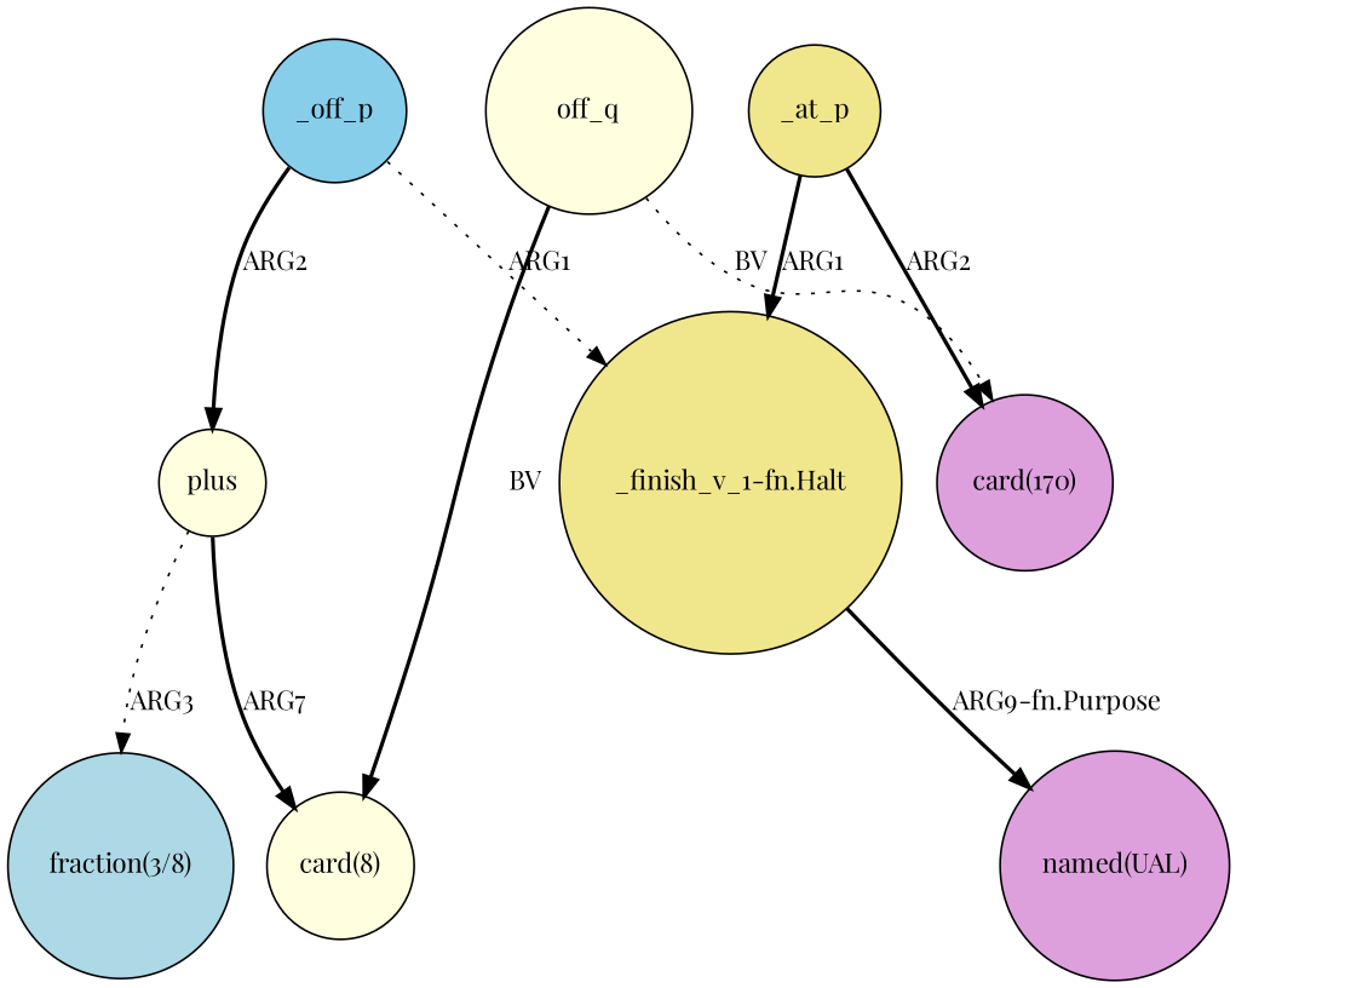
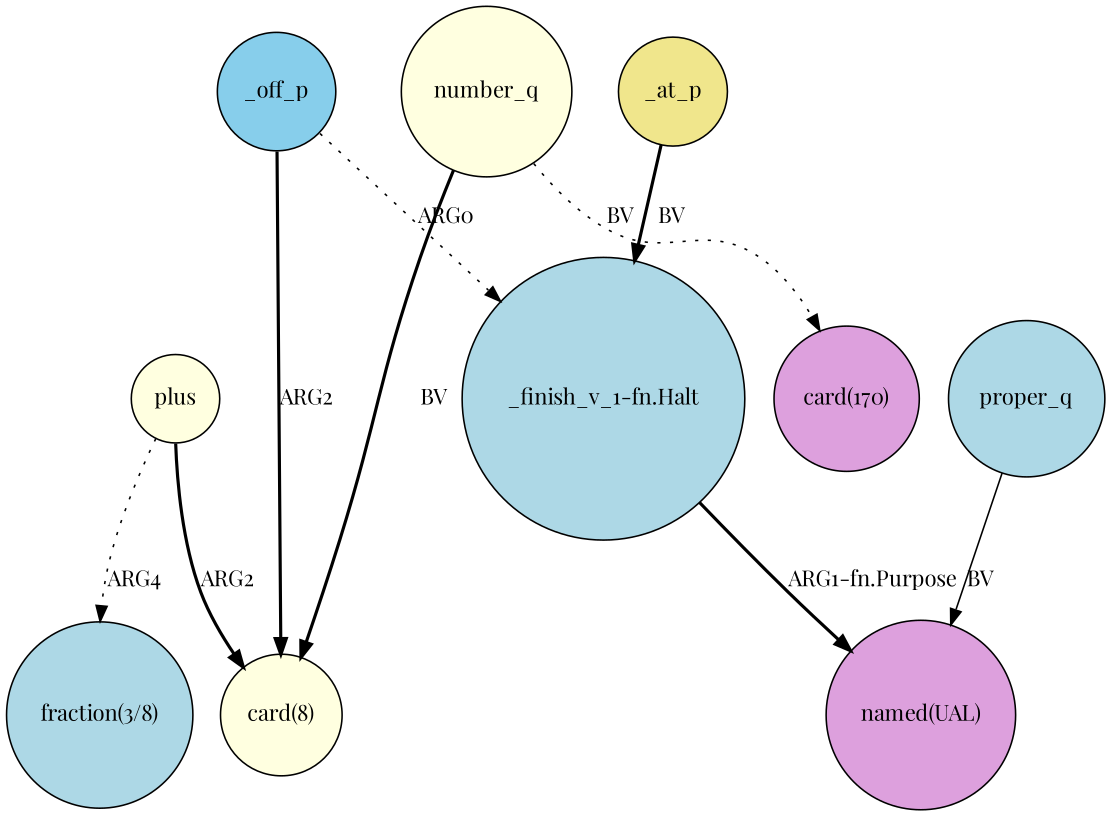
  digraph {
    fontname="Playfair Display"
    node [fillcolor=lightyellow fontname="Playfair Display" shape=circle style=filled]
    edge [fontname="Playfair Display" style=bold]
    _off_p [fillcolor=skyblue]
-   "_finish_v_1-fn.Halt" [fillcolor=khaki]
+   "_finish_v_1-fn.Halt" [fillcolor=lightblue]
    "card(8)"
    "named(UAL)" [fillcolor=plum]
-   number_q [label=off_q]
+   number_q
    "card(170)" [fillcolor=plum]
    plus
    "fraction(3/8)" [fillcolor=lightblue]
    _at_p [fillcolor=khaki]
-   _off_p -> "_finish_v_1-fn.Halt" [label=ARG1 style=dotted]
-   _off_p -> plus [label=ARG2]
-   "_finish_v_1-fn.Halt" -> "named(UAL)" [label="ARG9-fn.Purpose"]
+   proper_q [fillcolor=lightblue]
+   _off_p -> "_finish_v_1-fn.Halt" [label=ARG0 style=dotted]
+   _off_p -> "card(8)" [label=ARG2]
+   "_finish_v_1-fn.Halt" -> "named(UAL)" [label="ARG1-fn.Purpose"]
    number_q -> "card(8)" [label=BV]
    number_q -> "card(170)" [label=BV style=dotted]
-   plus -> "card(8)" [label=ARG7]
-   plus -> "fraction(3/8)" [label=ARG3 style=dotted]
-   _at_p -> "_finish_v_1-fn.Halt" [label=ARG1]
-   _at_p -> "card(170)" [label=ARG2]
+   plus -> "card(8)" [label=ARG2]
+   plus -> "fraction(3/8)" [label=ARG4 style=dotted]
+   _at_p -> "_finish_v_1-fn.Halt" [label=BV]
+   proper_q -> "named(UAL)" [label=BV style=solid]
  }
